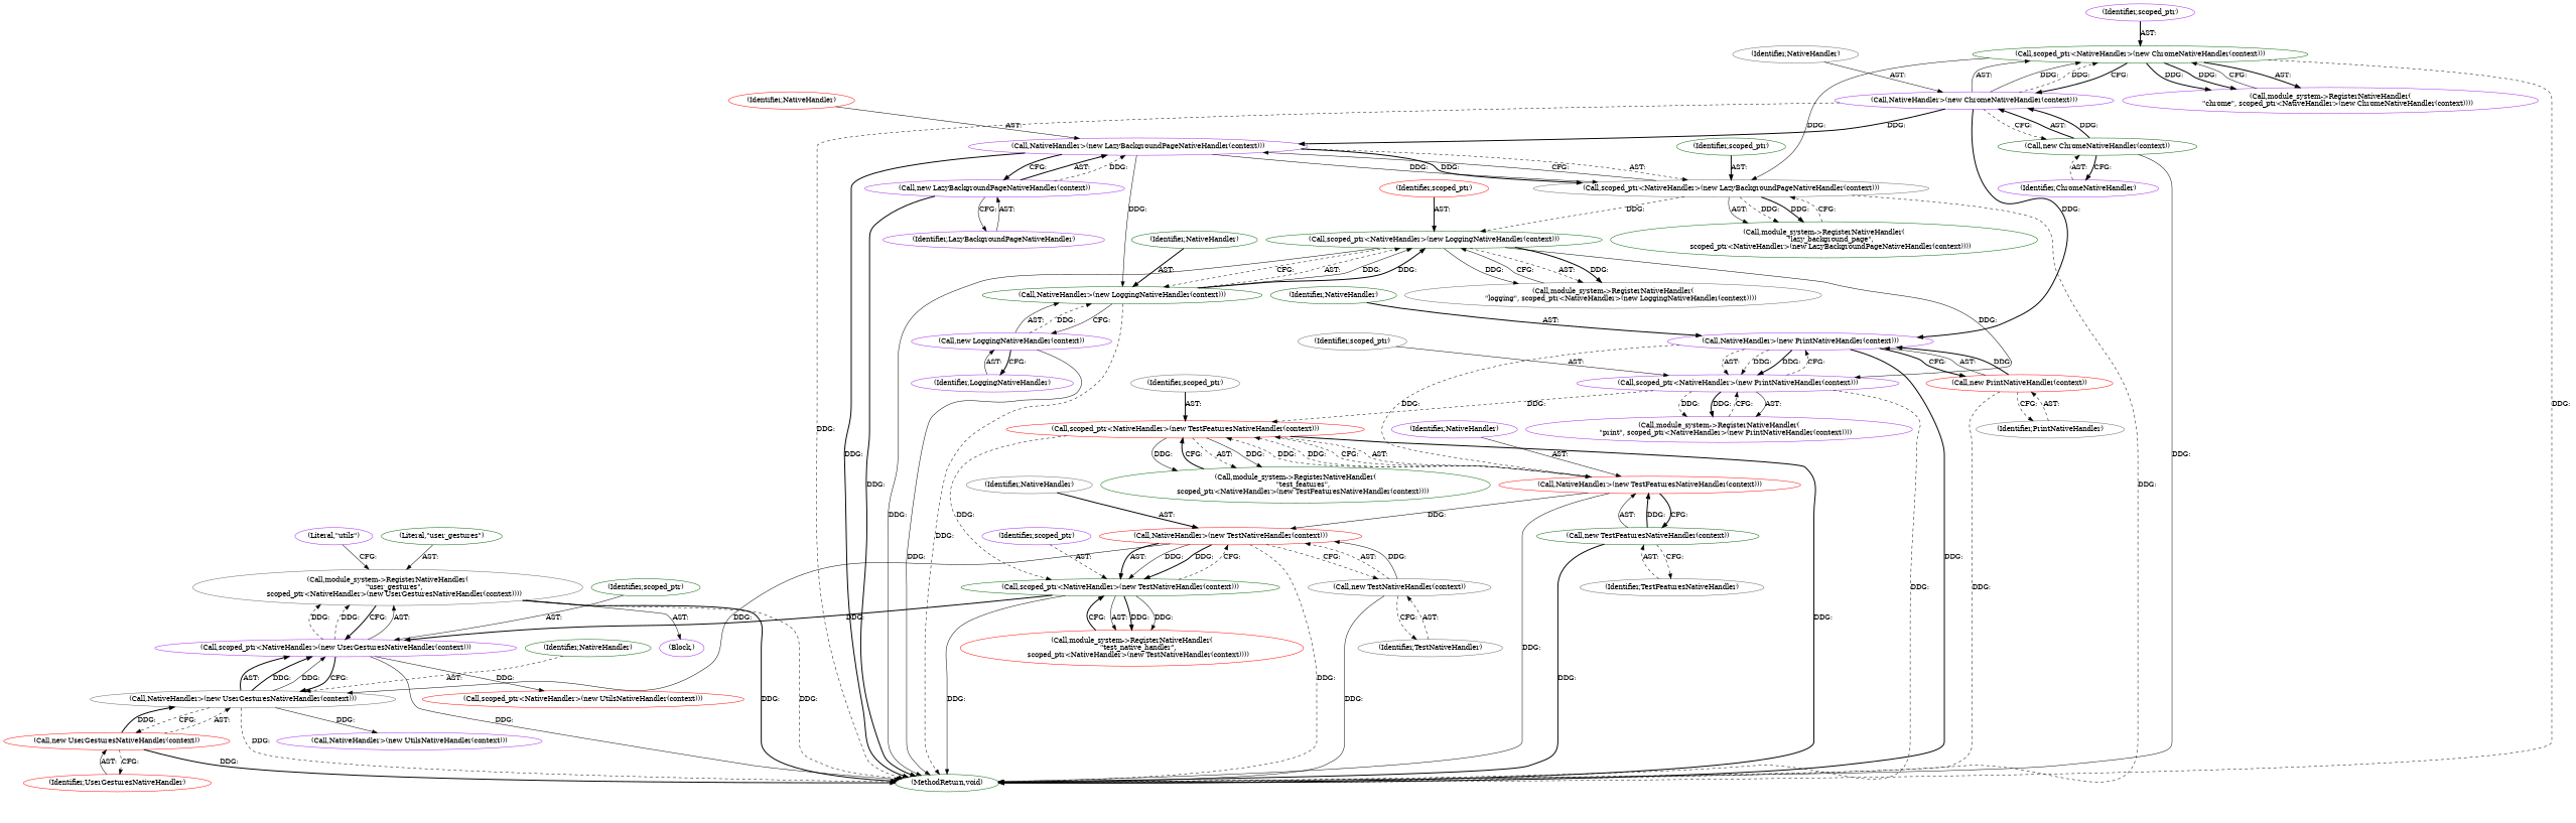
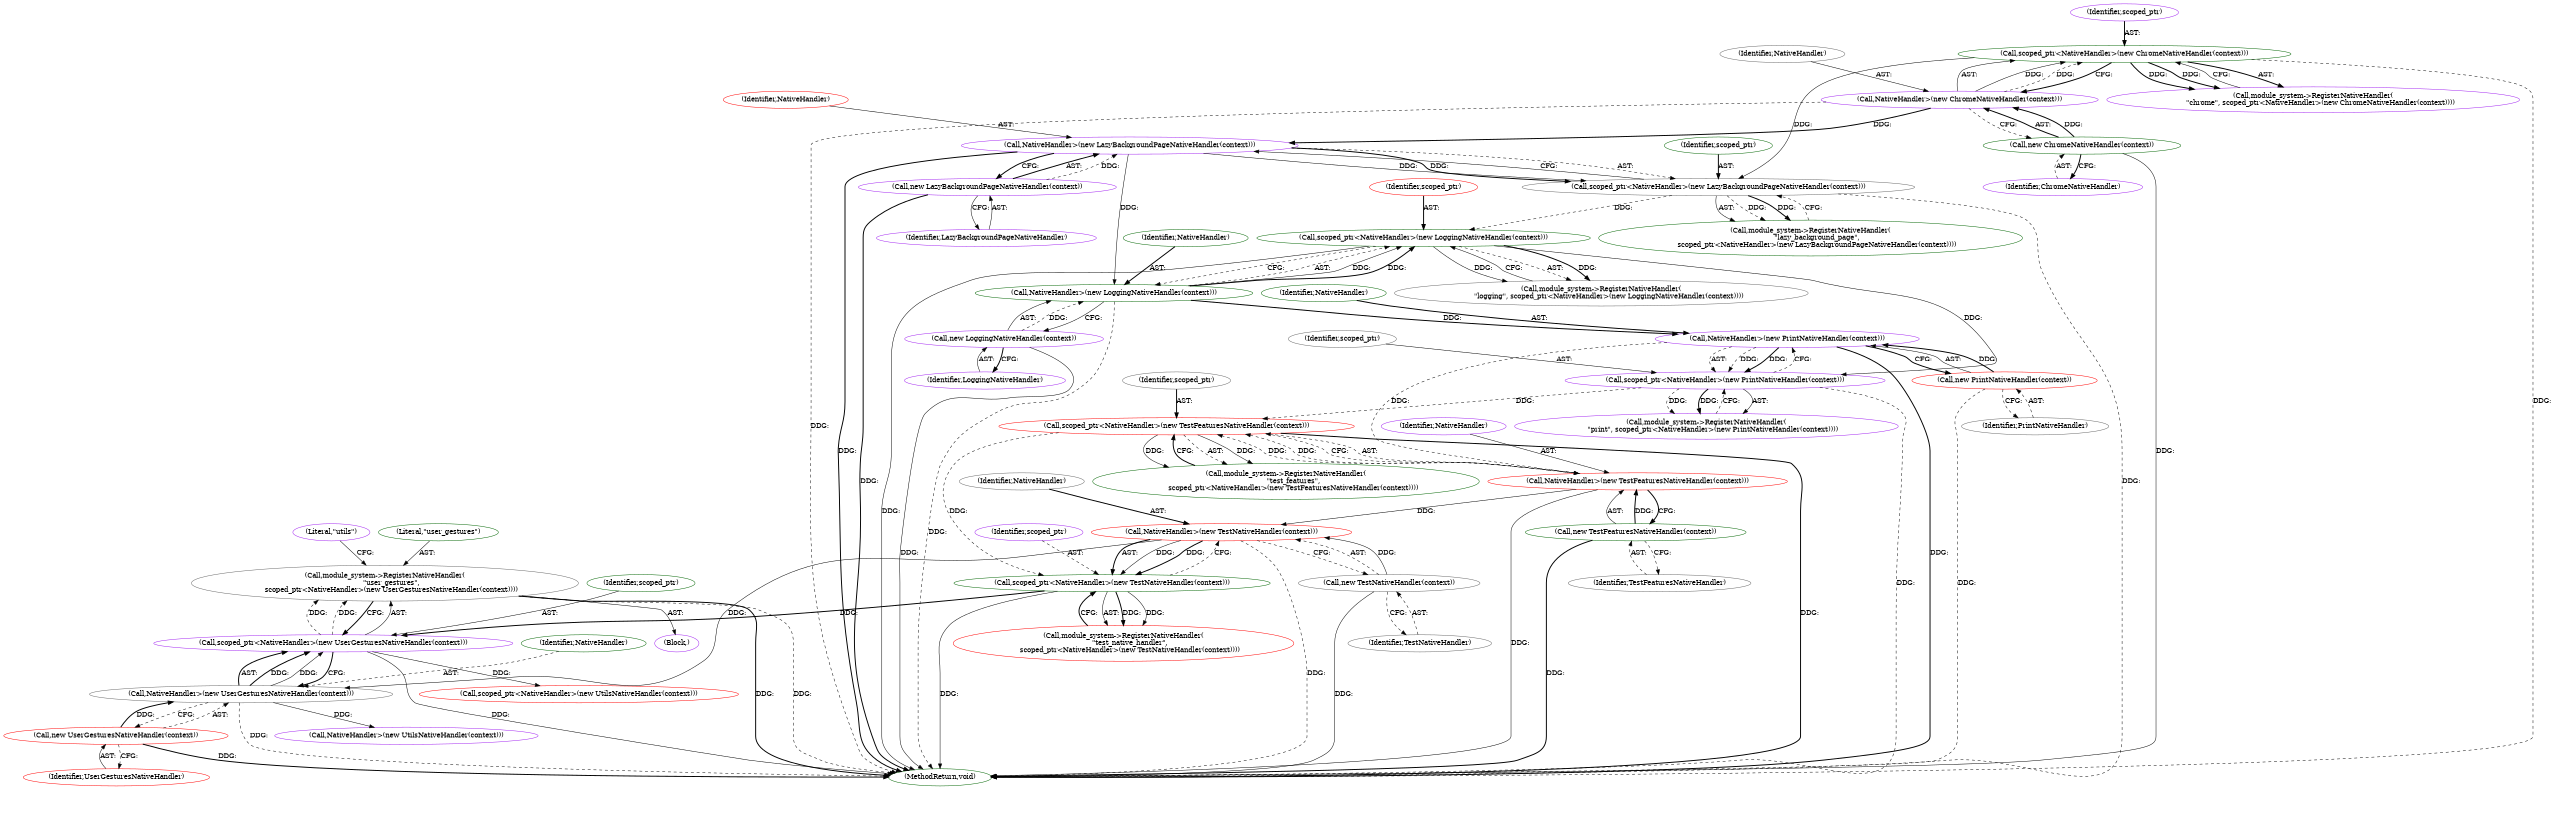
  digraph {
    node [color=purple]
    edge [style=dashed]
    n1 [color=gray40 label="(Call,module_system->RegisterNativeHandler(\n      \"user_gestures\",\n      scoped_ptr<NativeHandler>(new UserGesturesNativeHandler(context))))"]
    n2 [label="(Call,scoped_ptr<NativeHandler>(new UserGesturesNativeHandler(context)))"]
    n3 [color=darkgreen label="(MethodReturn,void)"]
    n4 [label="(Block,)"]
    n5 [color=gray40 label="(Call,NativeHandler>(new UserGesturesNativeHandler(context)))"]
    n6 [color=red label="(Call,scoped_ptr<NativeHandler>(new UtilsNativeHandler(context)))"]
    n7 [color=red label="(Call,new UserGesturesNativeHandler(context))"]
    n8 [label="(Call,NativeHandler>(new UtilsNativeHandler(context)))"]
    n9 [color=darkgreen label="(Call,scoped_ptr<NativeHandler>(new TestNativeHandler(context)))"]
    n10 [color=red label="(Call,NativeHandler>(new TestNativeHandler(context)))"]
    n11 [color=red label="(Call,module_system->RegisterNativeHandler(\n      \"test_native_handler\",\n      scoped_ptr<NativeHandler>(new TestNativeHandler(context))))"]
    n12 [color=gray40 label="(Call,new TestNativeHandler(context))"]
    n13 [color=red label="(Call,scoped_ptr<NativeHandler>(new TestFeaturesNativeHandler(context)))"]
    n14 [color=red label="(Call,NativeHandler>(new TestFeaturesNativeHandler(context)))"]
    n15 [color=darkgreen label="(Call,module_system->RegisterNativeHandler(\n       \"test_features\",\n       scoped_ptr<NativeHandler>(new TestFeaturesNativeHandler(context))))"]
    n16 [color=darkgreen label="(Call,new TestFeaturesNativeHandler(context))"]
    n17 [label="(Call,scoped_ptr<NativeHandler>(new PrintNativeHandler(context)))"]
    n18 [label="(Call,NativeHandler>(new PrintNativeHandler(context)))"]
    n19 [label="(Call,module_system->RegisterNativeHandler(\n      \"print\", scoped_ptr<NativeHandler>(new PrintNativeHandler(context))))"]
    n20 [color=red label="(Call,new PrintNativeHandler(context))"]
    n21 [color=darkgreen label="(Call,scoped_ptr<NativeHandler>(new LoggingNativeHandler(context)))"]
    n22 [color=darkgreen label="(Call,NativeHandler>(new LoggingNativeHandler(context)))"]
    n23 [color=gray40 label="(Call,module_system->RegisterNativeHandler(\n       \"logging\", scoped_ptr<NativeHandler>(new LoggingNativeHandler(context))))"]
    n24 [label="(Call,new LoggingNativeHandler(context))"]
    n25 [color=gray40 label="(Call,scoped_ptr<NativeHandler>(new LazyBackgroundPageNativeHandler(context)))"]
    n26 [label="(Call,NativeHandler>(new LazyBackgroundPageNativeHandler(context)))"]
    n27 [color=darkgreen label="(Call,module_system->RegisterNativeHandler(\n      \"lazy_background_page\",\n      scoped_ptr<NativeHandler>(new LazyBackgroundPageNativeHandler(context))))"]
    n28 [label="(Call,new LazyBackgroundPageNativeHandler(context))"]
    n29 [color=darkgreen label="(Call,scoped_ptr<NativeHandler>(new ChromeNativeHandler(context)))"]
    n30 [label="(Call,NativeHandler>(new ChromeNativeHandler(context)))"]
    n31 [label="(Call,module_system->RegisterNativeHandler(\n       \"chrome\", scoped_ptr<NativeHandler>(new ChromeNativeHandler(context))))"]
    n32 [color=darkgreen label="(Call,new ChromeNativeHandler(context))"]
    n33 [label="(Identifier,ChromeNativeHandler)"]
    n34 [label="(Identifier,LazyBackgroundPageNativeHandler)"]
    n35 [label="(Identifier,LoggingNativeHandler)"]
    n36 [color=gray40 label="(Identifier,PrintNativeHandler)"]
    n37 [color=gray40 label="(Identifier,TestFeaturesNativeHandler)"]
    n38 [color=gray40 label="(Identifier,TestNativeHandler)"]
    n39 [color=red label="(Identifier,UserGesturesNativeHandler)"]
    n40 [color=darkgreen label="(Identifier,NativeHandler)"]
    n41 [color=darkgreen label="(Identifier,scoped_ptr)"]
    n42 [color=gray40 label="(Identifier,NativeHandler)"]
    n43 [color=darkgreen label="(Identifier,NativeHandler)"]
    n44 [color=red label="(Identifier,scoped_ptr)"]
    n45 [label="(Identifier,scoped_ptr)"]
    n46 [color=darkgreen label="(Identifier,scoped_ptr)"]
    n47 [color=gray40 label="(Identifier,NativeHandler)"]
    n48 [color=gray40 label="(Identifier,scoped_ptr)"]
    n49 [color=gray40 label="(Identifier,scoped_ptr)"]
    n50 [color=darkgreen label="(Identifier,NativeHandler)"]
    n51 [color=red label="(Identifier,NativeHandler)"]
    n52 [label="(Identifier,scoped_ptr)"]
    n53 [label="(Literal,\"utils\")"]
    n54 [label="(Identifier,NativeHandler)"]
    n55 [color=darkgreen label="(Literal,\"user_gestures\")"]
    n1 -> n2 [label="CFG: " style=bold]
    n1 -> n3 [label="DDG: " style=bold]
    n1 -> n3 [label="DDG: "]
    n1 -> n4 [label="AST: " style=solid]
    n2 -> n1 [label="AST: " style=solid]
    n2 -> n1 [label="DDG: "]
    n2 -> n1 [label="DDG: "]
    n2 -> n3 [label="DDG: " style=solid]
    n2 -> n5 [label="CFG: " style=bold]
    n2 -> n6 [label="DDG: " style=solid]
    n5 -> n2 [label="AST: " style=bold]
    n5 -> n2 [label="DDG: " style=bold]
    n5 -> n2 [label="DDG: " style=solid]
    n5 -> n3 [label="DDG: "]
    n5 -> n7 [label="CFG: "]
    n5 -> n8 [label="DDG: " style=solid]
    n7 -> n3 [label="DDG: " style=bold]
    n7 -> n5 [label="AST: "]
    n7 -> n5 [label="DDG: " style=bold]
    n7 -> n39 [label="CFG: "]
    n9 -> n2 [label="DDG: " style=bold]
    n9 -> n3 [label="DDG: " style=solid]
    n9 -> n10 [label="CFG: "]
    n9 -> n11 [label="AST: " style=solid]
    n9 -> n11 [label="DDG: " style=bold]
    n9 -> n11 [label="DDG: " style=solid]
    n10 -> n3 [label="DDG: "]
    n10 -> n5 [label="DDG: " style=solid]
    n10 -> n9 [label="AST: " style=bold]
    n10 -> n9 [label="DDG: " style=solid]
    n10 -> n9 [label="DDG: " style=bold]
    n10 -> n12 [label="CFG: "]
    n11 -> n9 [label="CFG: " style=bold]
    n12 -> n3 [label="DDG: " style=solid]
    n12 -> n10 [label="AST: "]
    n12 -> n10 [label="DDG: " style=solid]
    n12 -> n38 [label="CFG: "]
    n13 -> n3 [label="DDG: " style=bold]
    n13 -> n9 [label="DDG: "]
    n13 -> n14 [label="CFG: "]
    n13 -> n15 [label="AST: "]
    n13 -> n15 [label="DDG: " style=solid]
    n13 -> n15 [label="DDG: " style=solid]
    n14 -> n3 [label="DDG: " style=solid]
    n14 -> n10 [label="DDG: " style=solid]
    n14 -> n13 [label="AST: "]
    n14 -> n13 [label="DDG: "]
    n14 -> n13 [label="DDG: "]
    n14 -> n16 [label="CFG: " style=bold]
    n15 -> n13 [label="CFG: " style=bold]
    n16 -> n3 [label="DDG: " style=bold]
    n16 -> n14 [label="AST: " style=solid]
    n16 -> n14 [label="DDG: " style=bold]
    n16 -> n37 [label="CFG: "]
    n17 -> n3 [label="DDG: "]
    n17 -> n13 [label="DDG: "]
    n17 -> n18 [label="CFG: "]
    n17 -> n19 [label="AST: " style=solid]
    n17 -> n19 [label="DDG: "]
    n17 -> n19 [label="DDG: " style=bold]
    n18 -> n3 [label="DDG: " style=bold]
    n18 -> n14 [label="DDG: "]
    n18 -> n17 [label="AST: "]
    n18 -> n17 [label="DDG: "]
    n18 -> n17 [label="DDG: " style=bold]
    n18 -> n20 [label="CFG: " style=bold]
    n19 -> n17 [label="CFG: "]
    n20 -> n3 [label="DDG: "]
    n20 -> n18 [label="AST: " style=solid]
    n20 -> n18 [label="DDG: " style=bold]
    n20 -> n36 [label="CFG: "]
    n21 -> n3 [label="DDG: " style=solid]
    n21 -> n17 [label="DDG: " style=solid]
    n21 -> n22 [label="CFG: "]
    n21 -> n23 [label="AST: "]
    n21 -> n23 [label="DDG: " style=bold]
    n21 -> n23 [label="DDG: " style=solid]
    n22 -> n3 [label="DDG: "]
-   n30 -> n18 [label="DDG: " style=bold]
+   n22 -> n18 [label="DDG: " style=bold]
    n22 -> n21 [label="AST: "]
    n22 -> n21 [label="DDG: " style=solid]
    n22 -> n21 [label="DDG: " style=bold]
    n22 -> n24 [label="CFG: " style=solid]
    n23 -> n21 [label="CFG: " style=solid]
    n24 -> n3 [label="DDG: " style=solid]
    n24 -> n22 [label="AST: " style=solid]
    n24 -> n22 [label="DDG: "]
    n24 -> n35 [label="CFG: " style=bold]
    n25 -> n3 [label="DDG: "]
    n25 -> n21 [label="DDG: "]
    n25 -> n26 [label="CFG: " style=solid]
    n25 -> n27 [label="AST: " style=solid]
    n25 -> n27 [label="DDG: "]
    n25 -> n27 [label="DDG: " style=bold]
    n26 -> n3 [label="DDG: " style=bold]
    n26 -> n22 [label="DDG: " style=solid]
    n26 -> n25 [label="AST: "]
    n26 -> n25 [label="DDG: " style=solid]
    n26 -> n25 [label="DDG: " style=bold]
    n26 -> n28 [label="CFG: " style=bold]
    n27 -> n25 [label="CFG: "]
    n28 -> n3 [label="DDG: " style=bold]
    n28 -> n26 [label="AST: " style=bold]
    n28 -> n26 [label="DDG: "]
    n28 -> n34 [label="CFG: " style=solid]
    n29 -> n3 [label="DDG: "]
    n29 -> n25 [label="DDG: " style=solid]
    n29 -> n30 [label="CFG: " style=bold]
    n29 -> n31 [label="AST: " style=bold]
    n29 -> n31 [label="DDG: " style=bold]
    n29 -> n31 [label="DDG: " style=bold]
    n30 -> n3 [label="DDG: "]
    n30 -> n26 [label="DDG: " style=bold]
    n30 -> n29 [label="AST: " style=solid]
    n30 -> n29 [label="DDG: " style=solid]
    n30 -> n29 [label="DDG: "]
    n30 -> n32 [label="CFG: "]
    n31 -> n29 [label="CFG: " style=solid]
    n32 -> n3 [label="DDG: " style=solid]
    n32 -> n30 [label="AST: " style=bold]
    n32 -> n30 [label="DDG: " style=bold]
    n32 -> n33 [label="CFG: " style=bold]
    n33 -> n32 [label="AST: "]
    n34 -> n28 [label="AST: " style=solid]
    n35 -> n24 [label="AST: " style=solid]
    n36 -> n20 [label="AST: "]
    n37 -> n16 [label="AST: "]
    n38 -> n12 [label="AST: "]
    n39 -> n7 [label="AST: " style=solid]
    n40 -> n22 [label="AST: " style=bold]
    n41 -> n2 [label="AST: " style=solid]
    n42 -> n30 [label="AST: " style=solid]
    n43 -> n18 [label="AST: " style=bold]
    n44 -> n21 [label="AST: " style=bold]
    n45 -> n29 [label="AST: " style=bold]
    n46 -> n25 [label="AST: " style=bold]
    n47 -> n10 [label="AST: " style=bold]
    n48 -> n13 [label="AST: " style=bold]
    n49 -> n17 [label="AST: " style=solid]
    n50 -> n5 [label="AST: "]
    n51 -> n26 [label="AST: " style=solid]
    n52 -> n9 [label="AST: "]
    n53 -> n1 [label="CFG: " style=solid]
    n54 -> n14 [label="AST: " style=solid]
    n55 -> n1 [label="AST: " style=solid]
  }
